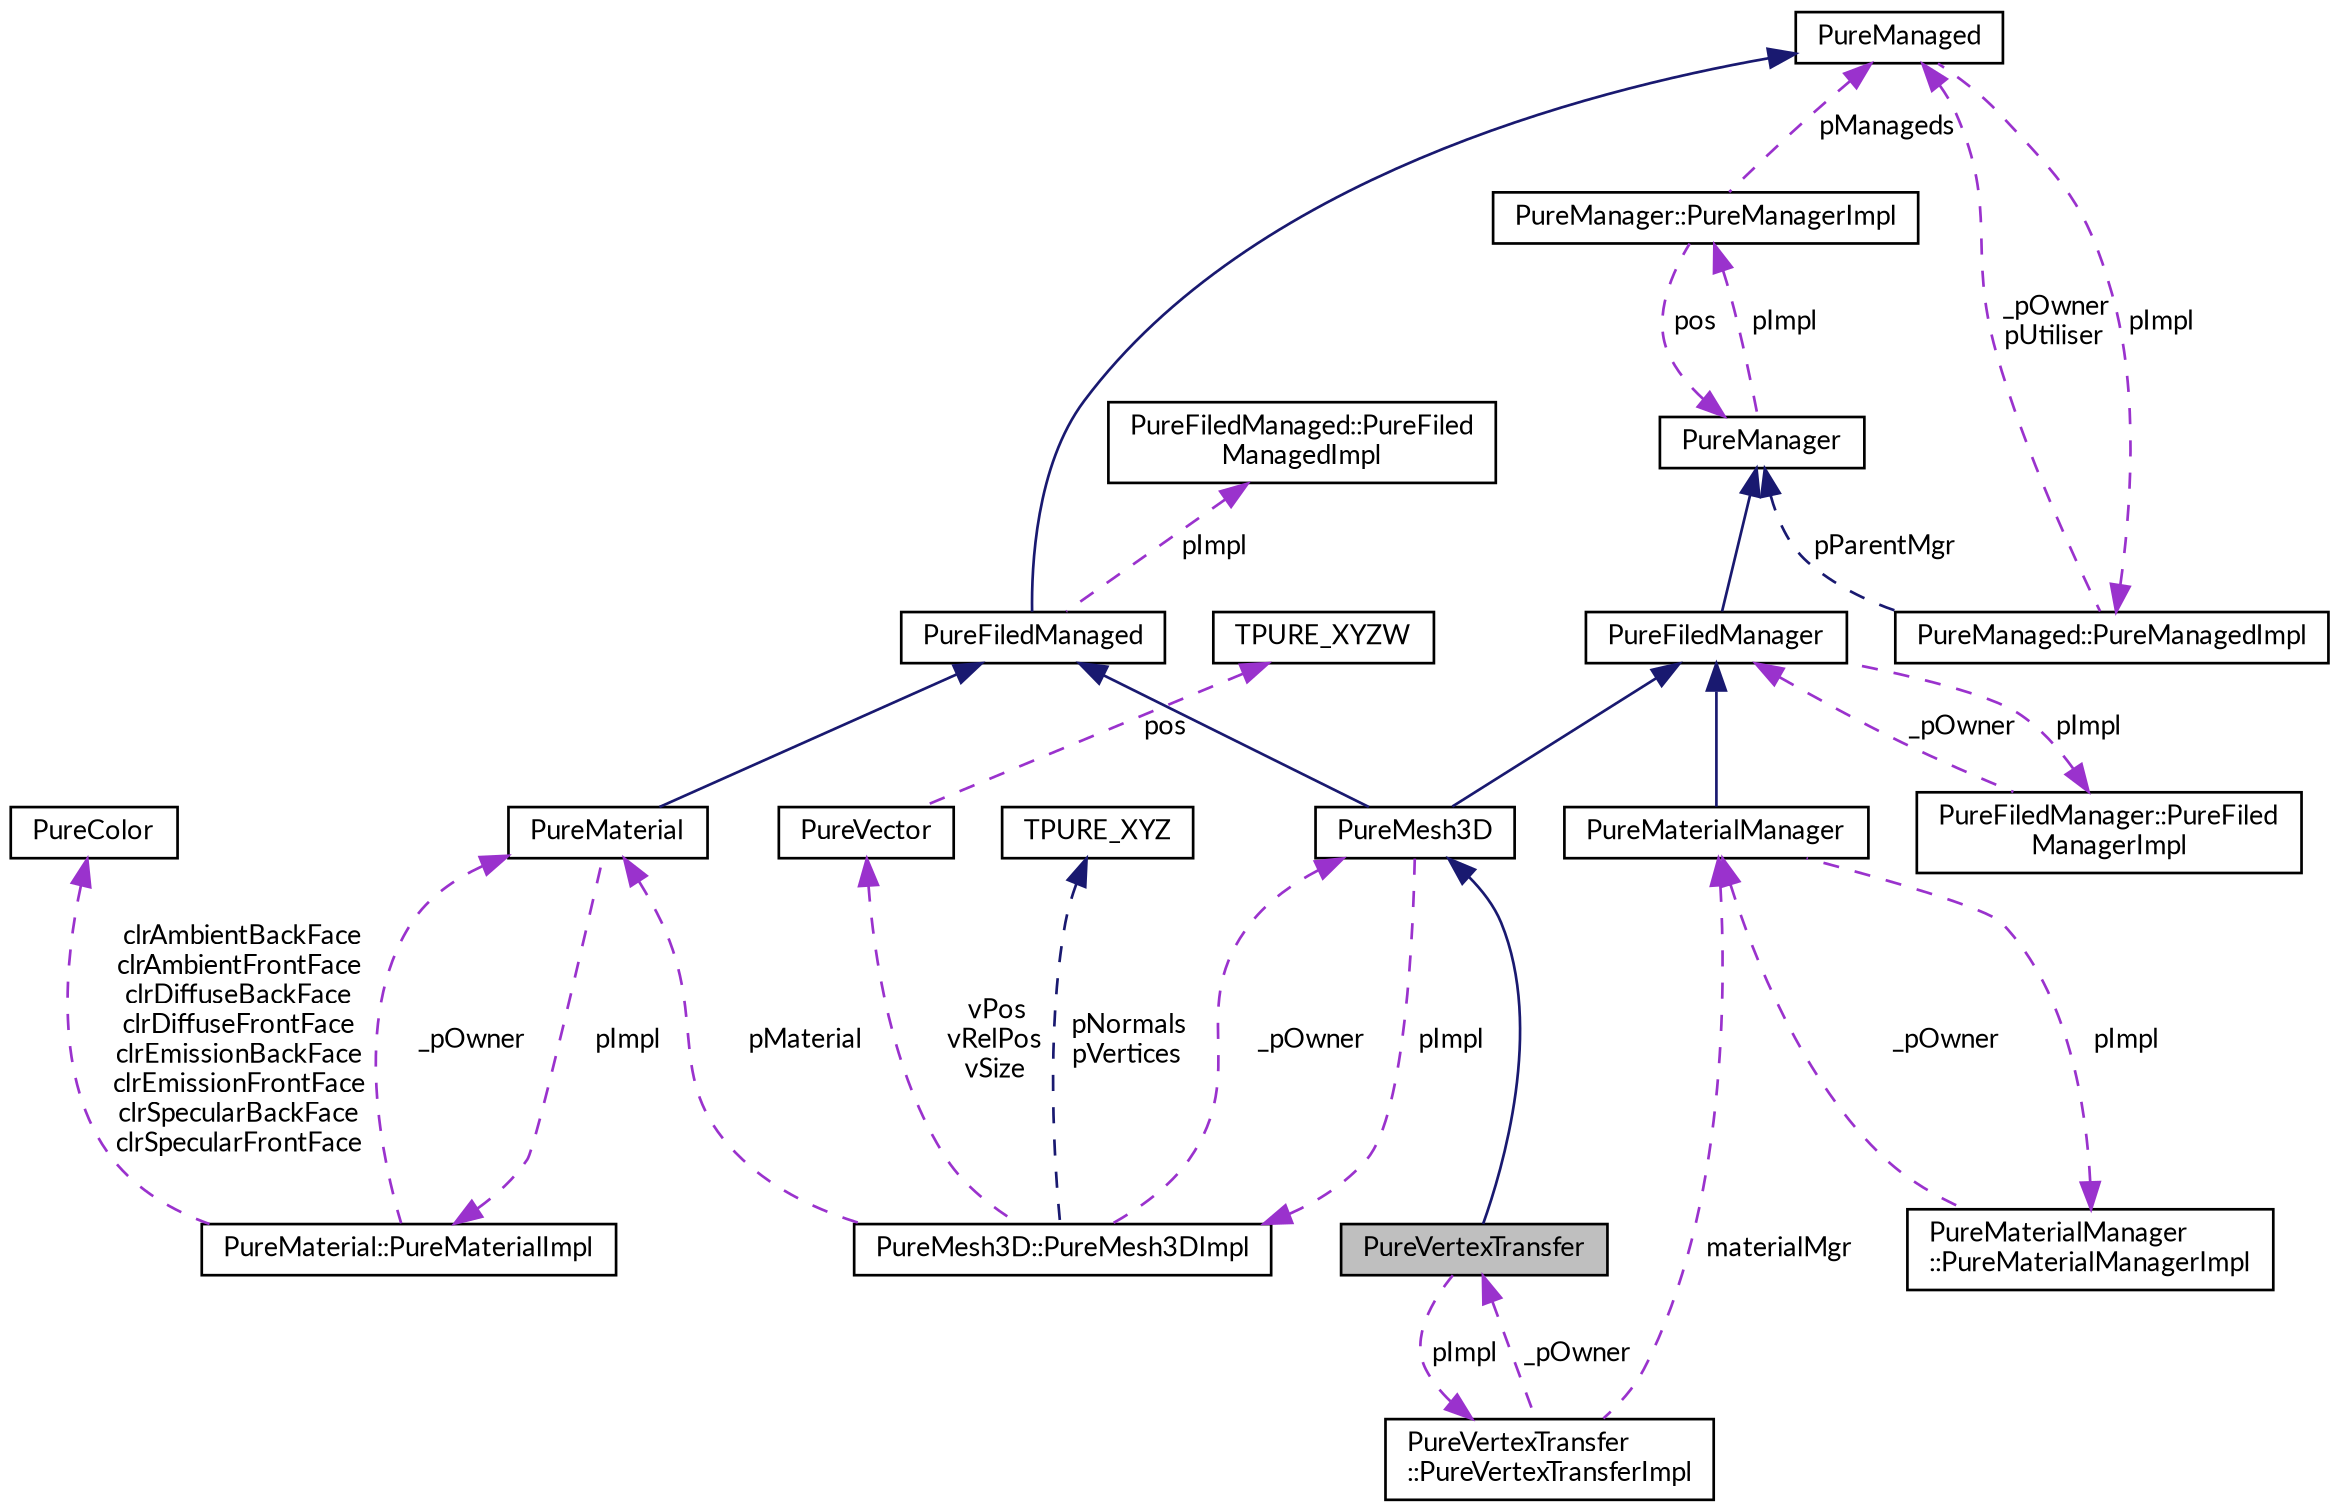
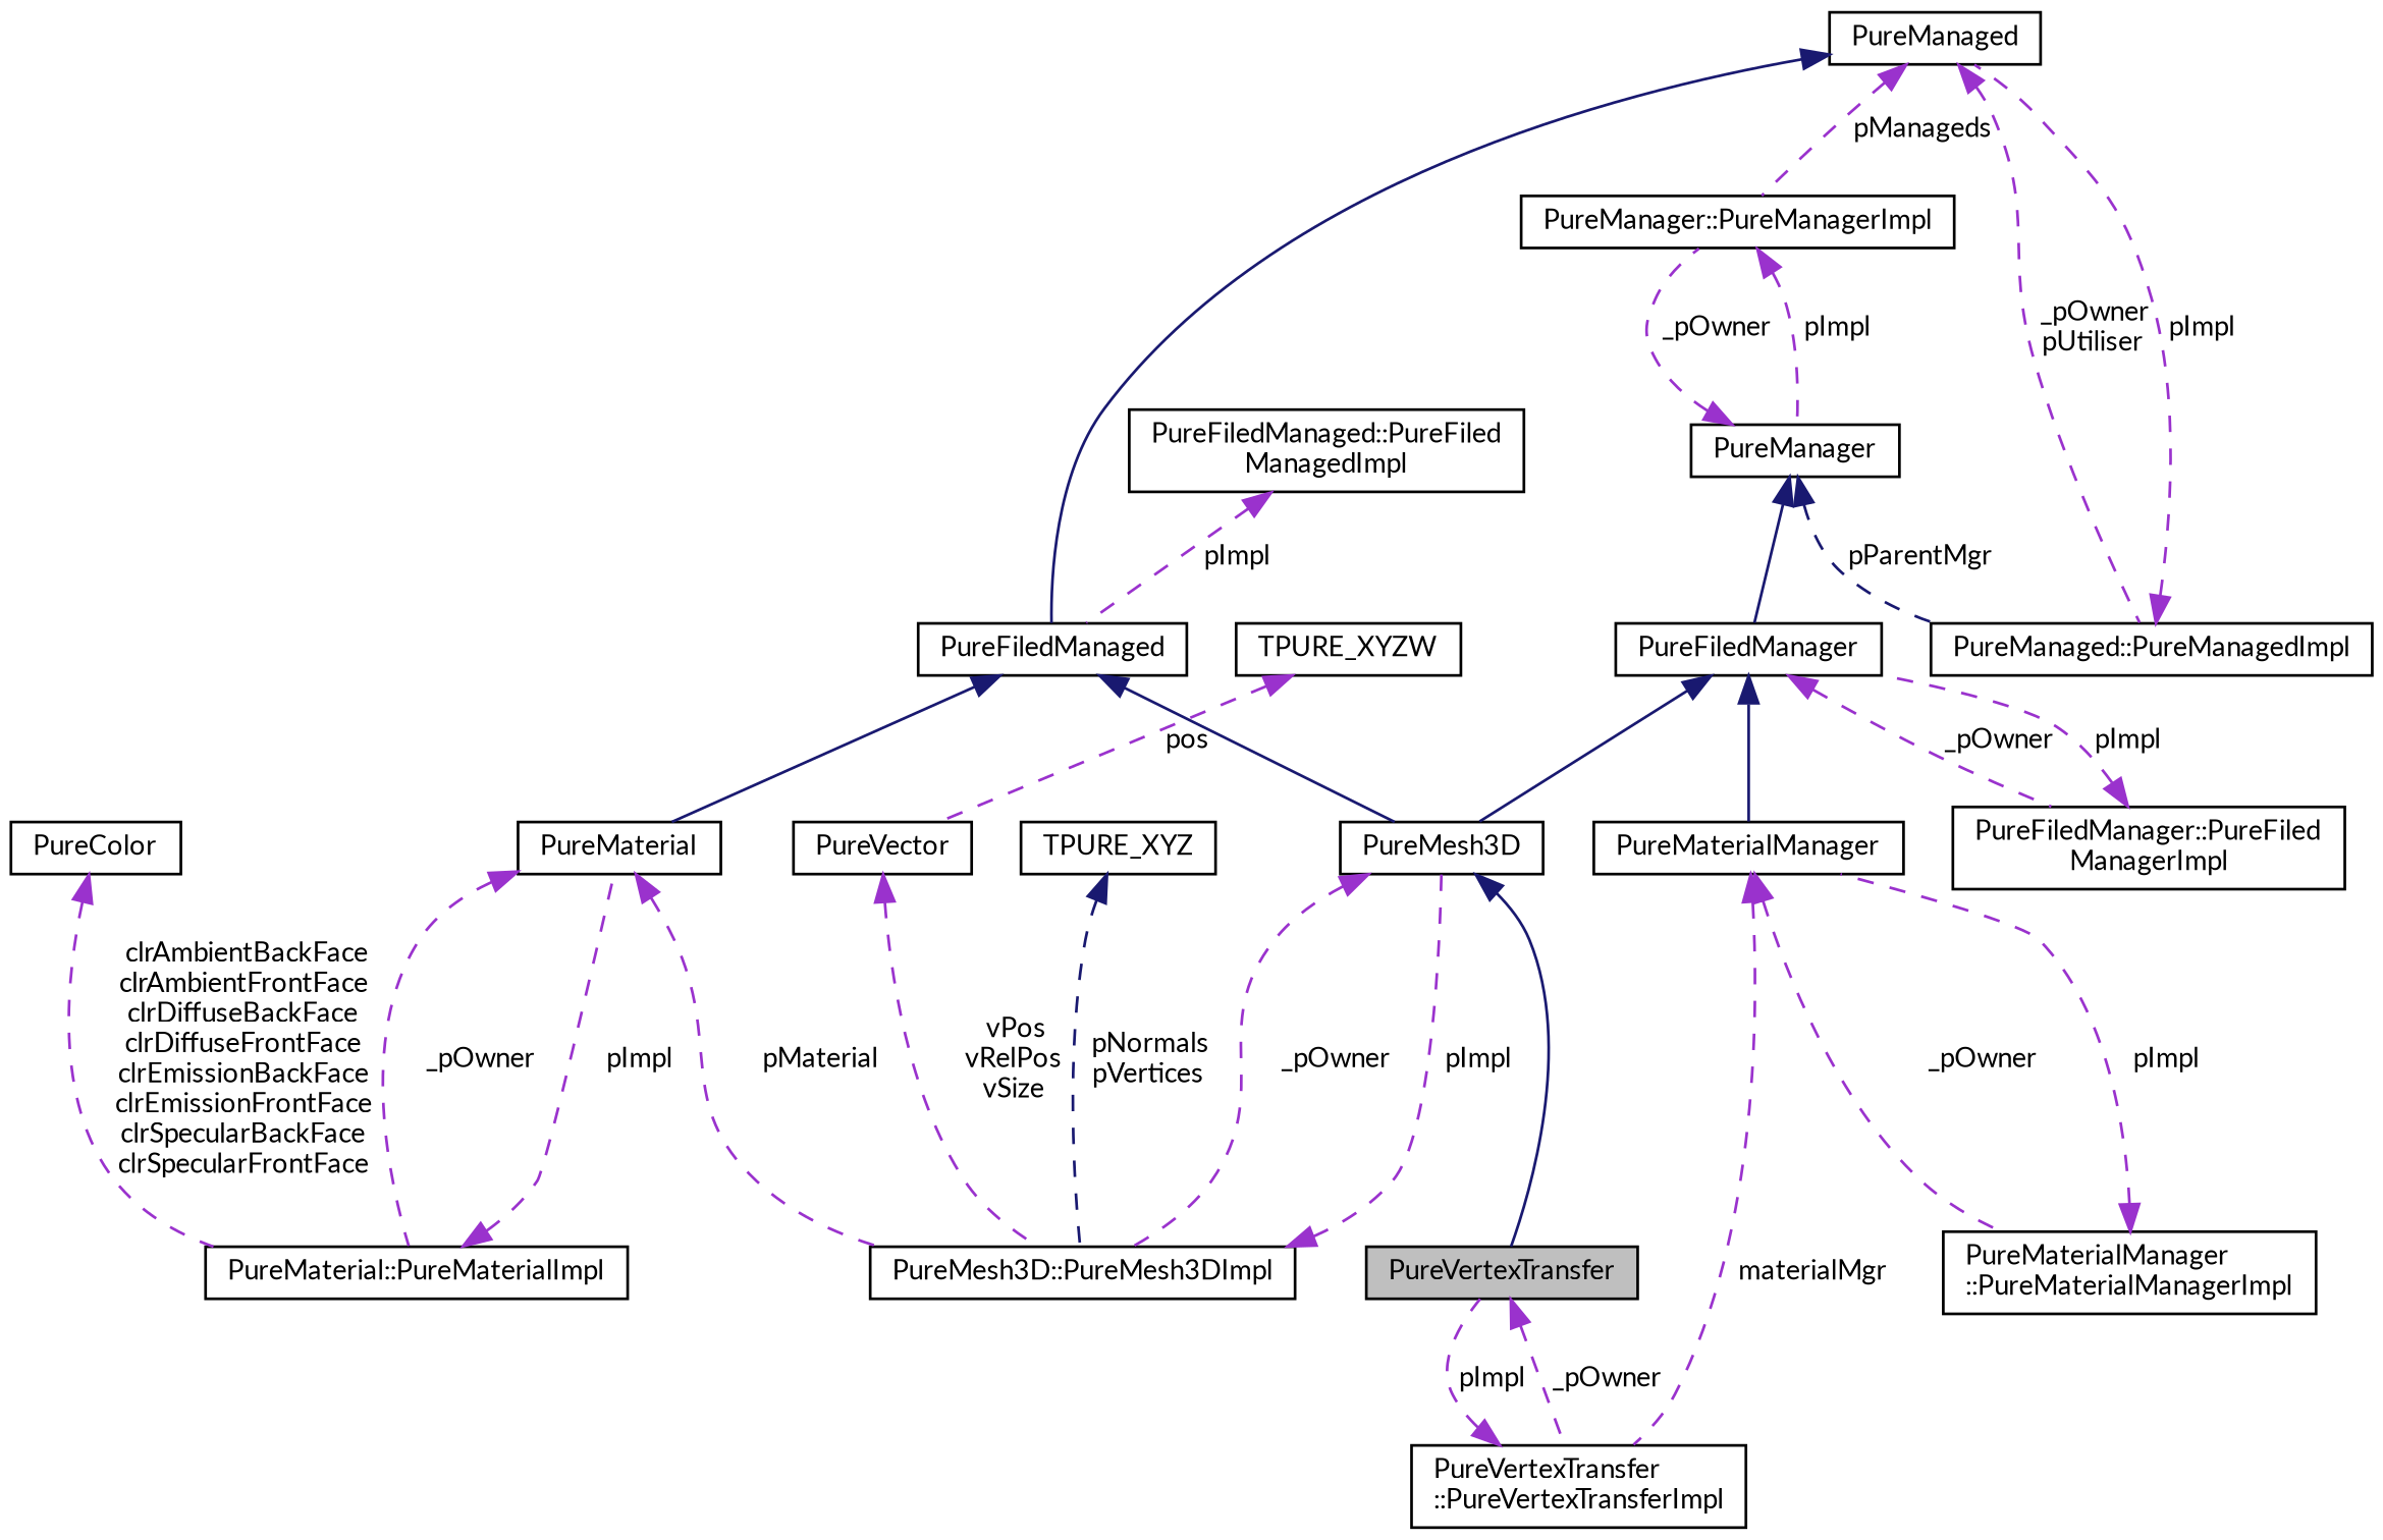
  digraph {
    fontname=Lato
    rankdir=TB
    node [color=black fillcolor=white fontname=Lato fontsize=10 shape=record style=filled]
    edge [color=darkorchid3 dir=back fontname=Lato fontsize=10 labelfontname=Helvetica labelfontsize=10 style=dashed]
    n1 [fillcolor=grey75 fontcolor=black height=0.2 label=PureVertexTransfer width=0.4]
    n2 [height=0.2 label="PureVertexTransfer\l::PureVertexTransferImpl" width=0.4]
    n3 [height=0.2 label=PureMesh3D width=0.4]
    n4 [height=0.2 label="PureMesh3D::PureMesh3DImpl" width=0.4]
    n5 [height=0.2 label=PureFiledManaged width=0.4]
    n6 [height=0.2 label=PureMaterial width=0.4]
    n7 [height=0.2 label="PureMaterial::PureMaterialImpl" width=0.4]
    n8 [height=0.2 label=PureManaged width=0.4]
    n9 [height=0.2 label="PureManaged::PureManagedImpl" width=0.4]
    n10 [height=0.2 label="PureManager::PureManagerImpl" width=0.4]
    n11 [height=0.2 label=PureManager width=0.4]
    n12 [height=0.2 label=PureFiledManager width=0.4]
    n13 [height=0.2 label="PureFiledManager::PureFiled\lManagerImpl" width=0.4]
    n14 [height=0.2 label=PureMaterialManager width=0.4]
    n15 [height=0.2 label="PureFiledManaged::PureFiled\lManagedImpl" width=0.4]
    n16 [height=0.2 label="PureMaterialManager\l::PureMaterialManagerImpl" width=0.4]
    n17 [height=0.2 label=TPURE_XYZ width=0.4]
    n18 [height=0.2 label=PureVector width=0.4]
    n19 [height=0.2 label=TPURE_XYZW width=0.4]
    n20 [height=0.2 label=PureColor width=0.4]
    n1 -> n2 [label=" _pOwner"]
    n2 -> n1 [label=" pImpl"]
    n3 -> n1 [color=midnightblue style=solid]
    n3 -> n4 [label=" _pOwner"]
    n4 -> n3 [label=" pImpl"]
    n5 -> n3 [color=midnightblue style=solid]
    n5 -> n6 [color=midnightblue style=solid]
    n6 -> n4 [label=" pMaterial"]
    n6 -> n7 [label=" _pOwner"]
    n7 -> n6 [label=" pImpl"]
    n8 -> n5 [color=midnightblue style=solid]
    n8 -> n9 [label=" _pOwner\npUtiliser"]
    n8 -> n10 [label=" pManageds"]
    n9 -> n8 [label=" pImpl"]
    n10 -> n11 [label=" pImpl"]
    n11 -> n9 [color=midnightblue label=" pParentMgr"]
-   n11 -> n10 [label=" pos"]
+   n11 -> n10 [label=" _pOwner"]
    n11 -> n12 [color=midnightblue style=solid]
    n12 -> n3 [color=midnightblue style=solid]
    n12 -> n13 [label=" _pOwner"]
    n12 -> n14 [color=midnightblue style=solid]
    n13 -> n12 [label=" pImpl"]
    n14 -> n2 [label=" materialMgr"]
    n14 -> n16 [label=" _pOwner"]
    n15 -> n5 [label=" pImpl"]
    n16 -> n14 [label=" pImpl"]
    n17 -> n4 [color=midnightblue label=" pNormals\npVertices"]
    n18 -> n4 [label=" vPos\nvRelPos\nvSize"]
    n19 -> n18 [label=" pos"]
    n20 -> n7 [label=" clrAmbientBackFace\nclrAmbientFrontFace\nclrDiffuseBackFace\nclrDiffuseFrontFace\nclrEmissionBackFace\nclrEmissionFrontFace\nclrSpecularBackFace\nclrSpecularFrontFace"]
  }
